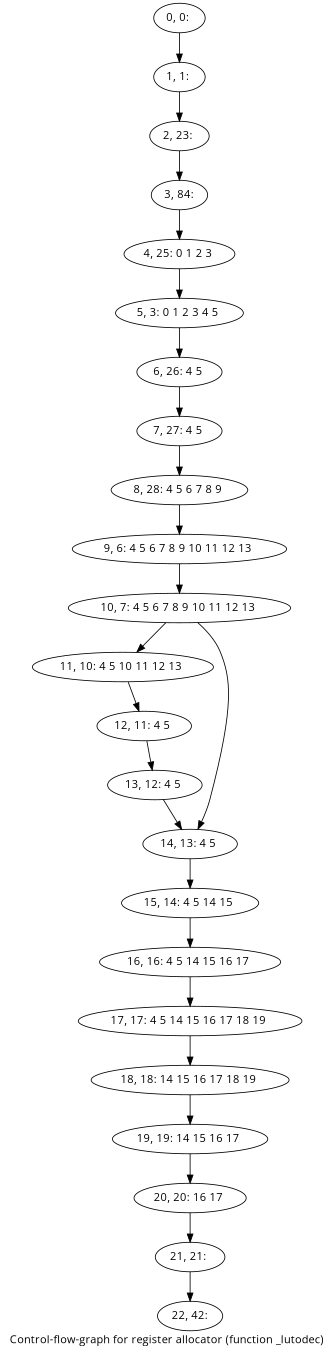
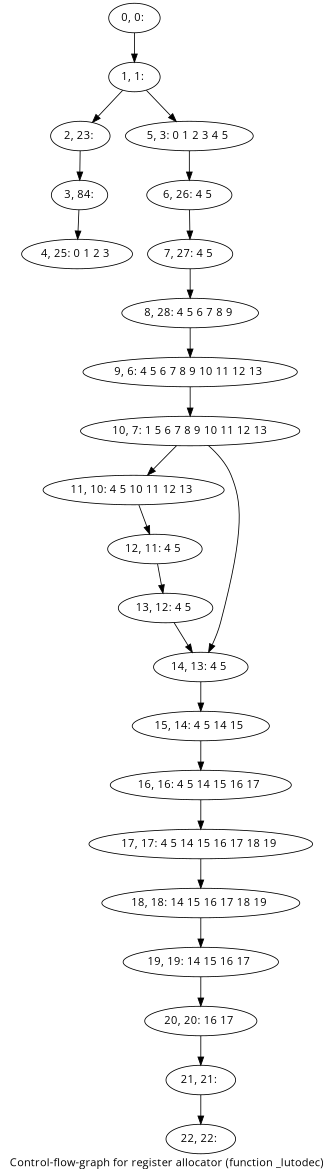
  digraph {
    fontname="Open Sans"
    label="Control-flow-graph for register allocator (function _lutodec)"
    node [fontname="Open Sans"]
    edge [fontname="Open Sans"]
    n1 [label="0, 0: "]
    n2 [label="1, 1: "]
    n3 [label="2, 23: "]
    n4 [label="3, 84:"]
    n5 [label="4, 25: 0 1 2 3 "]
    n6 [label="5, 3: 0 1 2 3 4 5 "]
    n7 [label="6, 26: 4 5 "]
    n8 [label="7, 27: 4 5 "]
    n9 [label="8, 28: 4 5 6 7 8 9 "]
    n10 [label="9, 6: 4 5 6 7 8 9 10 11 12 13 "]
-   n11 [label="10, 7: 4 5 6 7 8 9 10 11 12 13 "]
+   n11 [label="10, 7: 1 5 6 7 8 9 10 11 12 13"]
    n12 [label="11, 10: 4 5 10 11 12 13 "]
    n13 [label="14, 13: 4 5 "]
    n14 [label="12, 11: 4 5 "]
    n15 [label="15, 14: 4 5 14 15 "]
    n16 [label="13, 12: 4 5 "]
    n17 [label="16, 16: 4 5 14 15 16 17 "]
    n18 [label="17, 17: 4 5 14 15 16 17 18 19 "]
    n19 [label="18, 18: 14 15 16 17 18 19 "]
    n20 [label="19, 19: 14 15 16 17 "]
    n21 [label="20, 20: 16 17 "]
    n22 [label="21, 21: "]
-   n23 [label="22, 42:"]
+   n23 [label="22, 22: "]
    n1 -> n2
    n2 -> n3
    n3 -> n4
    n4 -> n5
-   n5 -> n6
+   n2 -> n6
    n6 -> n7
    n7 -> n8
    n8 -> n9
    n9 -> n10
    n10 -> n11
    n11 -> n12
    n11 -> n13
    n12 -> n14
    n13 -> n15
    n14 -> n16
    n15 -> n17
    n16 -> n13
    n17 -> n18
    n18 -> n19
    n19 -> n20
    n20 -> n21
    n21 -> n22
    n22 -> n23
  }
